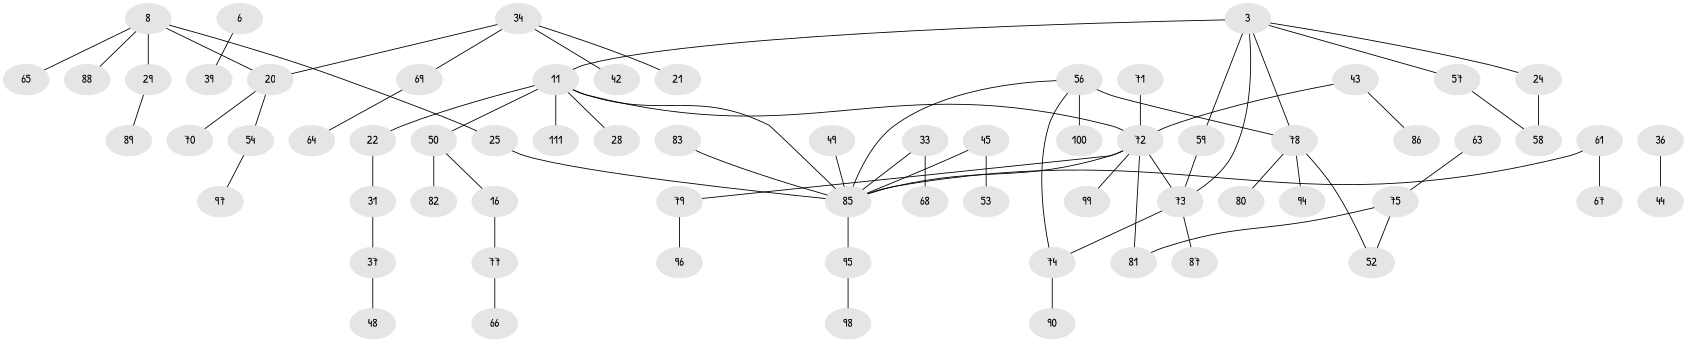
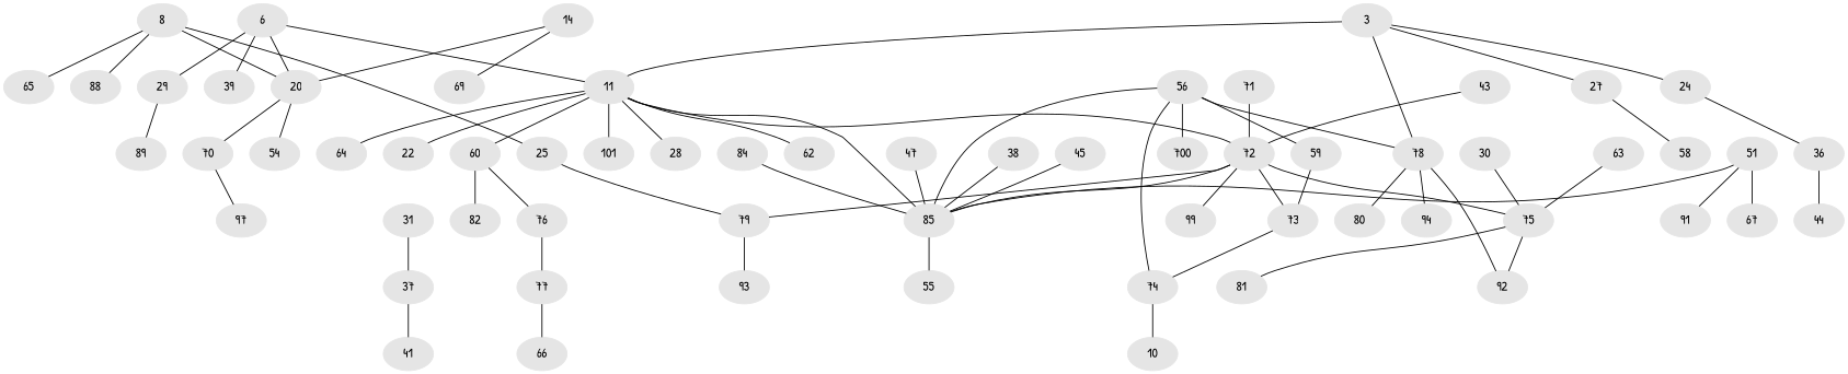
  graph {
    fontname="Patrick Hand"
    node [color=gray90 fontname="Patrick Hand" style=filled]
    edge [fontname="Patrick Hand"]
    n1 [label=11 super="+1"]
    22
    28
-   60 [super="+19" label=50]
+   60 [super="+19"]
+   62
    72 [super="+4+9"]
    n7 [label=64]
    85 [super="+49+66+35"]
-   101 [label=111]
+   101
    3
    24
-   57
+   57 [label=27]
    73 [super="+33"]
    78 [super="+23+51"]
    36
    58
    74 [super="+64"]
-   87
-   92 [label=52]
+   92
    80
    94
    6
    20 [super="+7"]
    29
    39
    54
    70
    89
    8
    25
    65
    88
-   14 [label=34]
-   21
-   42
+   14
    69
    31
-   76 [label=16]
+   76
    82
    75 [super="+12"]
    79
    99
-   95
+   95 [label=55]
    97
    37
    44
    81
-   48
-   38 [label=33]
-   68
+   30
+   48 [label=41]
+   38
    43
-   86
    45
-   53
-   47 [label=49]
+   47
    56 [super="+55"]
    59 [super="+46"]
-   100
-   90
+   100 [label=700]
+   90 [label=10]
    77
-   61 [super="+52"]
+   61 [super="+52" label=51]
    67
+   91
    63
    71
-   93 [label=96]
+   93
    n68 [label=66]
-   83
-   98
+   83 [label=84]
    n1 -- 22
    n1 -- 28
    n1 -- 60
+   n1 -- 62
    n1 -- 72
-   69 -- n7
+   n1 -- n7
    n1 -- 85 [weight=2]
    n1 -- 101 [weight=2]
-   22 -- 31
    60 -- 76
    60 -- 82
    72 -- 85
    72 -- 73
-   72 -- 81
+   72 -- 75
    72 -- 79
    72 -- 99
    85 -- 95
    3 -- n1 [weight=2]
    3 -- 24
    3 -- 57
-   3 -- 73
    3 -- 78
-   24 -- 58
+   24 -- 36
    57 -- 58
    73 -- 74
-   73 -- 87
    78 -- 92
    78 -- 80
    78 -- 94
    36 -- 44
    74 -- 90
-   8 -- 29
+   6 -- n1
+   6 -- 20
+   6 -- 29
    6 -- 39
    20 -- 54
    20 -- 70
    29 -- 89
-   54 -- 97
+   70 -- 97
    8 -- 20
    8 -- 25
    8 -- 65
    8 -- 88
-   25 -- 85
+   25 -- 79
    14 -- 20
-   14 -- 21
-   14 -- 42
    14 -- 69
    31 -- 37
    76 -- 77
    75 -- 92
    75 -- 81
    79 -- 93
-   95 -- 98
    37 -- 48
+   30 -- 75
    38 -- 85
-   38 -- 68
    43 -- 72
-   43 -- 86
    45 -- 85
-   45 -- 53
    47 -- 85
    56 -- 85
    56 -- 78
    56 -- 74
-   3 -- 59
+   56 -- 59
    56 -- 100
    59 -- 73
    77 -- n68
    61 -- 85
    61 -- 67
+   61 -- 91
    63 -- 75
    71 -- 72
    83 -- 85
  }
